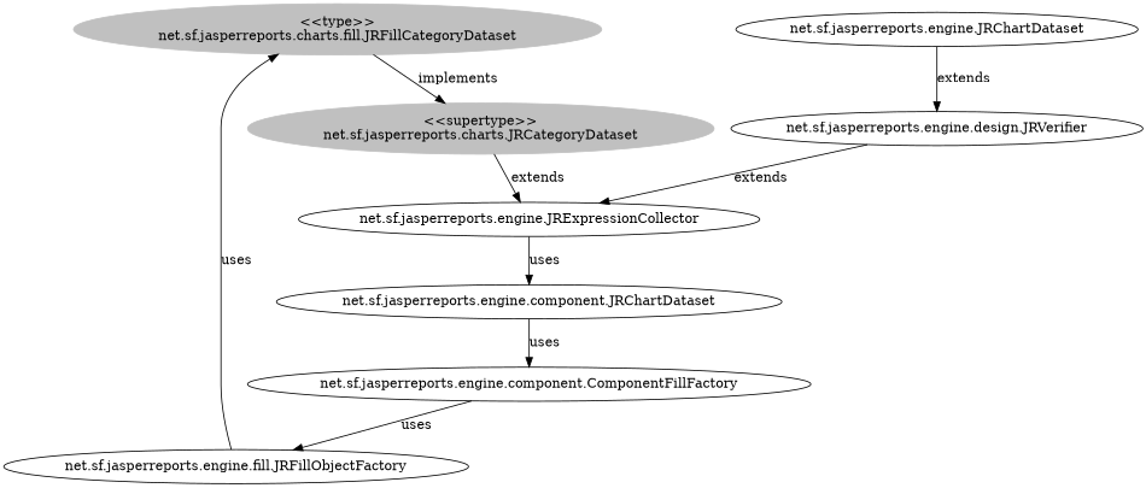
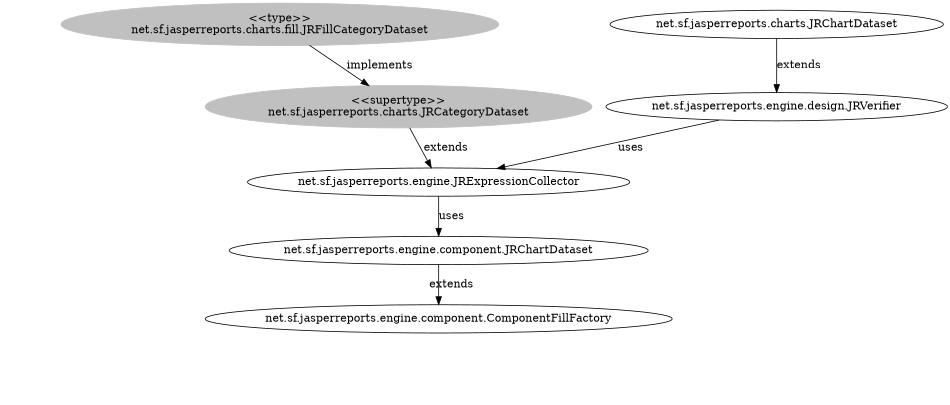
  digraph {
    n1 [color=grey label="<<type>>\nnet.sf.jasperreports.charts.fill.JRFillCategoryDataset" style=filled]
    n2 [color=grey label="<<supertype>>\nnet.sf.jasperreports.charts.JRCategoryDataset" style=filled]
    n3 [label="net.sf.jasperreports.engine.JRExpressionCollector"]
-   n4 [label="net.sf.jasperreports.engine.JRChartDataset"]
+   n4 [label="net.sf.jasperreports.charts.JRChartDataset"]
    n5 [label="net.sf.jasperreports.engine.design.JRVerifier"]
    n6 [label="net.sf.jasperreports.engine.component.JRChartDataset"]
    n7 [label="net.sf.jasperreports.engine.component.ComponentFillFactory"]
-   n8 [label="net.sf.jasperreports.engine.fill.JRFillObjectFactory"]
    n1 -> n2 [label=implements]
    n2 -> n3 [label=extends]
    n3 -> n6 [label=uses]
    n4 -> n5 [label=extends]
-   n5 -> n3 [label=extends]
-   n6 -> n7 [label=uses]
-   n7 -> n8 [label=uses]
-   n8 -> n1 [label=uses]
+   n5 -> n3 [label=uses]
+   n6 -> n7 [label=extends]
  }
